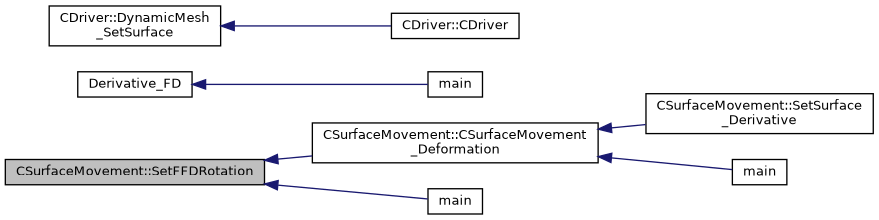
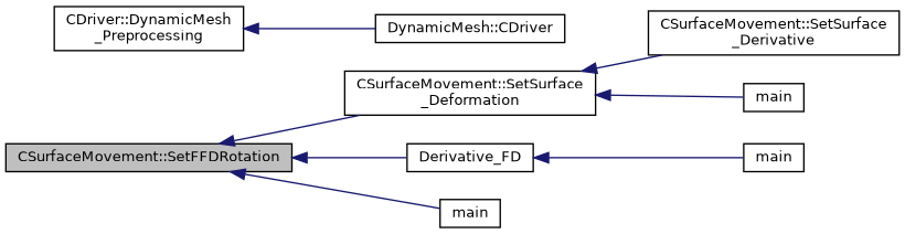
  digraph {
    rankdir=LR
    node [color=black fillcolor=white fontname=Helvetica fontsize=10 shape=record style=filled]
    edge [color=midnightblue dir=back fontname=Helvetica fontsize=10 labelfontname=Helvetica labelfontsize=10 style=solid]
    n1 [fillcolor=grey75 fontcolor=black height=0.2 label="CSurfaceMovement::SetFFDRotation" width=0.4]
-   n2 [height=0.2 label="CSurfaceMovement::CSurfaceMovement\l_Deformation" width=0.4]
+   n2 [height=0.2 label="CSurfaceMovement::SetSurface\l_Deformation" width=0.4]
    n3 [height=0.2 label=Derivative_FD width=0.4]
    n4 [height=0.2 label=main width=0.4]
    n5 [height=0.2 label="CSurfaceMovement::SetSurface\l_Derivative" width=0.4]
    n6 [height=0.2 label=main width=0.4]
    n7 [height=0.2 label=main width=0.4]
-   n8 [height=0.2 label="CDriver::DynamicMesh\l_SetSurface" width=0.4]
-   n9 [height=0.2 label="CDriver::CDriver" width=0.4]
+   n8 [height=0.2 label="CDriver::DynamicMesh\l_Preprocessing" width=0.4]
+   n9 [height=0.2 label="DynamicMesh::CDriver" width=0.4]
    n1 -> n2
+   n1 -> n3
    n1 -> n4
    n2 -> n5
    n2 -> n6
    n3 -> n7
    n8 -> n9
  }
